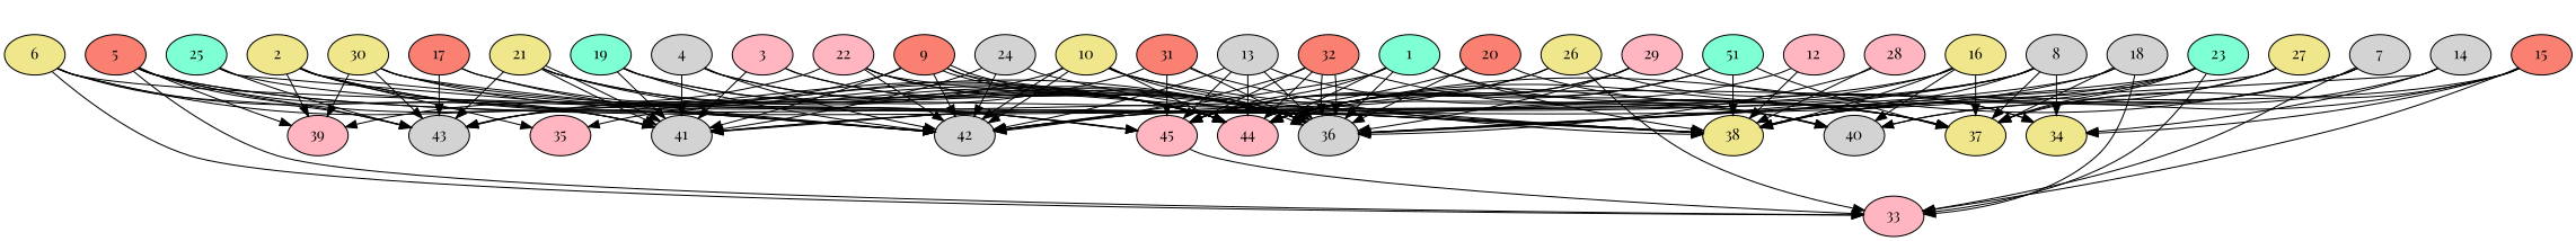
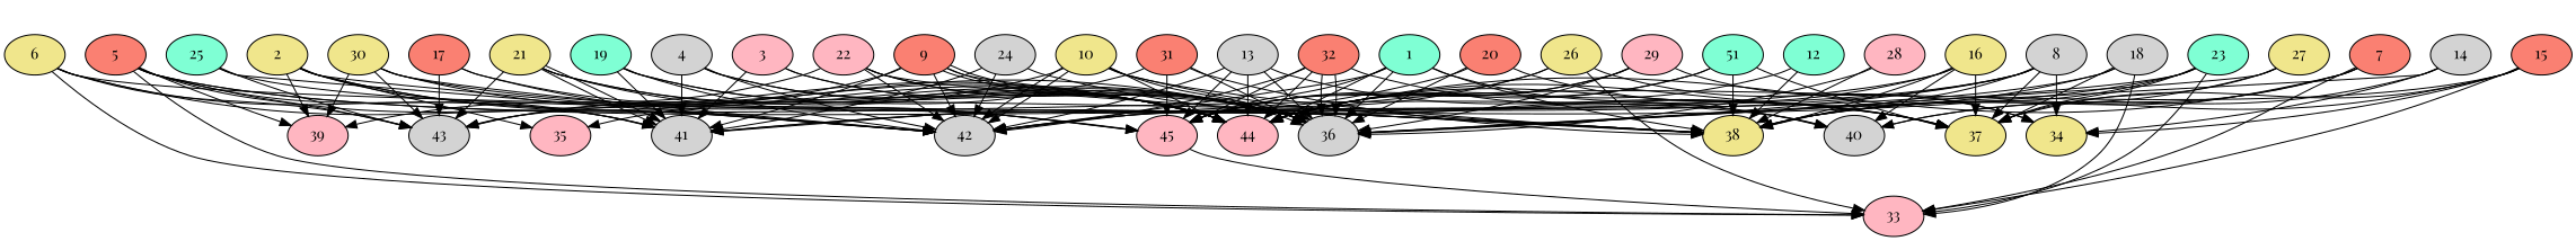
  digraph {
    fontname="Playfair Display"
    node [alpha=0.07 fillcolor=lightgrey fontname="Playfair Display" style=filled]
    edge [fontname="Playfair Display"]
    1 [alpha=0.10 expect_size=26049536 fillcolor=aquamarine]
    36 [alpha=0.16 expect_size=20280320]
    38 [alpha=0.18 expect_size=23147520 fillcolor=khaki]
    40 [expect_size=32545792]
    42 [alpha=0.18 expect_size=14437376]
    44 [alpha=0.19 expect_size=43828224 fillcolor=lightpink]
    45 [alpha=0.08 expect_size=40361984 fillcolor=lightpink]
    33 [alpha=0.12 expect_size=50508800 fillcolor=lightpink]
    2 [expect_size=34273280 fillcolor=khaki]
    35 [expect_size=30553088 fillcolor=lightpink]
    39 [alpha=0.11 expect_size=24025088 fillcolor=lightpink]
    41 [alpha=0.04 expect_size=44208128]
    3 [alpha=0.17 expect_size=36365312 fillcolor=lightpink]
    4 [expect_size=16106496]
    5 [alpha=0.18 expect_size=43795456 fillcolor=salmon]
    43 [alpha=0.14 expect_size=15799296]
    6 [alpha=0.13 expect_size=10747904 fillcolor=khaki]
-   7 [alpha=0.02 expect_size=21361664]
+   7 [alpha=0.02 expect_size=21361664 fillcolor=salmon]
    8 [alpha=0.20 expect_size=24047616]
    34 [alpha=0.19 expect_size=6294528 fillcolor=khaki]
    37 [alpha=0.19 expect_size=28167168 fillcolor=khaki]
    9 [expect_size=6987776 fillcolor=salmon]
    10 [alpha=0.20 expect_size=47926272 fillcolor=khaki]
    n24 [alpha=0.15 expect_size=7855104 fillcolor=aquamarine label=51]
-   12 [alpha=0.05 expect_size=30620672 fillcolor=lightpink]
+   12 [alpha=0.05 expect_size=30620672 fillcolor=aquamarine]
    13 [expect_size=47963136]
    14 [alpha=0.17 expect_size=41451520]
    15 [alpha=0.19 expect_size=10210304 fillcolor=salmon]
    16 [alpha=0.03 expect_size=6117376 fillcolor=khaki]
    17 [alpha=0.19 expect_size=37875712 fillcolor=salmon]
    18 [expect_size=41732096]
    19 [alpha=0.17 expect_size=41068544 fillcolor=aquamarine]
    20 [expect_size=9474048 fillcolor=salmon]
    21 [alpha=0.06 expect_size=9199616 fillcolor=khaki]
    22 [alpha=0.17 expect_size=45554688 fillcolor=lightpink]
    23 [alpha=0.01 expect_size=9612288 fillcolor=aquamarine]
    24 [alpha=0.10 expect_size=25273344]
    25 [alpha=0.16 expect_size=17304576 fillcolor=aquamarine]
    26 [alpha=0.03 expect_size=15065088 fillcolor=khaki]
    27 [alpha=0.18 expect_size=21871616 fillcolor=khaki]
    28 [alpha=0.00 expect_size=20583424 fillcolor=lightpink]
    29 [alpha=0.04 expect_size=36962304 fillcolor=lightpink]
    30 [alpha=0.05 expect_size=28919808 fillcolor=khaki]
    31 [expect_size=44711936 fillcolor=salmon]
    32 [alpha=0.01 expect_size=10774528 fillcolor=salmon]
    1 -> 36
    1 -> 38
    1 -> 40
    1 -> 42
    1 -> 44
    1 -> 45
    45 -> 33
    2 -> 36
    2 -> 42
    2 -> 44
    2 -> 35
    2 -> 39
    2 -> 41
    3 -> 36
    3 -> 44
    3 -> 41
    4 -> 36
    4 -> 42
    4 -> 44
    4 -> 41
    5 -> 38
    5 -> 40
    5 -> 42
    5 -> 33
    5 -> 39
    5 -> 41
    5 -> 43
    6 -> 38
    6 -> 42
    6 -> 33
    6 -> 41
    6 -> 43
    7 -> 38
    7 -> 40
    7 -> 44
    7 -> 33
    8 -> 36
    8 -> 38
    8 -> 42
    8 -> 43
    8 -> 34
    8 -> 37
    9 -> 36
    9 -> 36
    9 -> 38
    9 -> 42
    9 -> 44
    9 -> 41
    9 -> 43
    10 -> 36
    10 -> 38
    10 -> 42
    10 -> 42
    10 -> 44
    10 -> 43
    10 -> 37
    n24 -> 38
    n24 -> 44
    n24 -> 45
    n24 -> 37
    12 -> 38
    12 -> 44
    13 -> 36
    13 -> 40
    13 -> 42
    13 -> 44
    13 -> 45
    14 -> 36
    14 -> 40
    14 -> 34
    15 -> 38
    15 -> 44
    15 -> 33
    15 -> 34
    15 -> 37
    16 -> 38
    16 -> 40
    16 -> 44
    16 -> 41
    16 -> 37
    17 -> 44
    17 -> 45
    17 -> 43
    18 -> 42
    18 -> 44
    18 -> 33
    18 -> 37
    19 -> 36
    19 -> 42
    19 -> 44
    19 -> 41
    20 -> 36
    20 -> 41
    20 -> 37
    21 -> 36
    21 -> 44
    21 -> 45
    21 -> 41
    21 -> 41
    21 -> 43
    22 -> 36
    22 -> 38
    22 -> 42
    22 -> 44
    22 -> 39
    23 -> 36
    23 -> 38
    23 -> 33
    23 -> 41
    23 -> 37
    24 -> 42
    24 -> 41
    24 -> 37
    25 -> 42
    25 -> 45
    25 -> 43
    26 -> 42
    26 -> 45
    26 -> 33
    26 -> 34
    27 -> 36
    27 -> 38
    27 -> 37
    28 -> 36
    28 -> 38
    29 -> 36
    29 -> 44
    29 -> 45
    29 -> 34
    30 -> 38
    30 -> 42
    30 -> 44
    30 -> 39
    30 -> 43
    31 -> 36
    31 -> 38
    31 -> 45
    31 -> 35
    32 -> 36
    32 -> 36
    32 -> 42
    32 -> 44
    32 -> 45
    32 -> 37
  }
